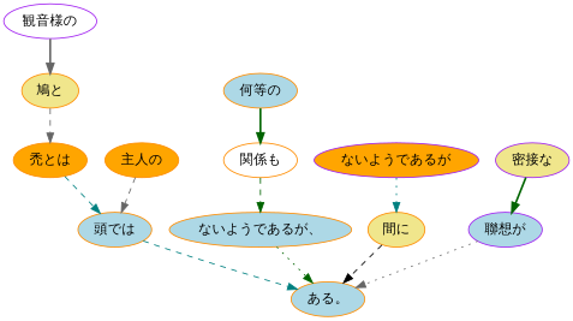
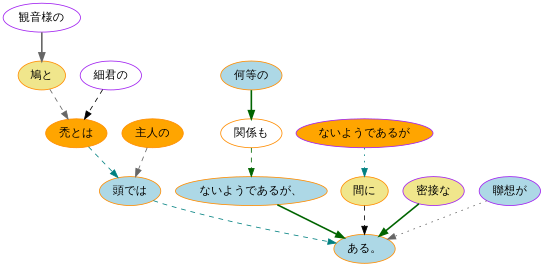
  digraph {
    node [color=darkorange fillcolor=lightblue style=filled]
    edge [color=gray40 style=dashed]
    n1 [color=purple fillcolor=white label="観音様の"]
    n2 [fillcolor=khaki label="鳩と"]
    n3 [fillcolor=orange label="禿とは"]
    n4 [label="頭では"]
+   n5 [color=purple fillcolor=white label="細君の"]
    n6 [label="ないようであるが、"]
    n7 [label="ある。"]
    n8 [label="何等の"]
    n9 [fillcolor=white label="関係も"]
    n10 [fillcolor=orange label="主人の"]
    n11 [color=purple fillcolor=orange label="ないようであるが"]
    n12 [fillcolor=khaki label="間に"]
    n13 [color=purple fillcolor=khaki label="密接な"]
    n14 [color=purple label="聯想が"]
    n1 -> n2 [style=bold]
    n2 -> n3
    n3 -> n4 [color=teal]
    n4 -> n7 [color=teal]
-   n6 -> n7 [color=darkgreen style=dotted]
+   n5 -> n3 [color=black]
+   n6 -> n7 [color=darkgreen style=bold]
    n8 -> n9 [color=darkgreen style=bold]
    n9 -> n6 [color=darkgreen]
    n10 -> n4
    n11 -> n12 [color=teal style=dotted]
    n12 -> n7 [color=black]
-   n13 -> n14 [color=darkgreen style=bold]
+   n13 -> n7 [color=darkgreen style=bold]
    n14 -> n7 [style=dotted]
  }
